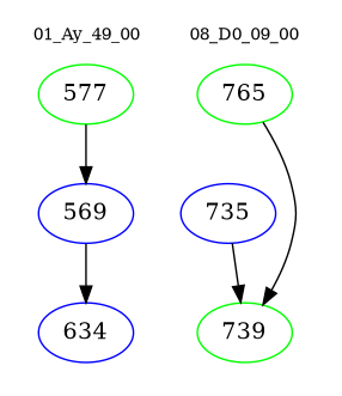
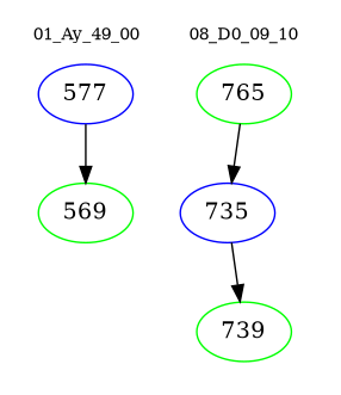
  digraph {
    node [color=green]
    edge [color=black]
-   n1 [label=577]
-   n2 [color=blue label=569]
-   n3 [color=blue label=634]
+   n1 [color=blue label=577]
+   n2 [label=569]
    n4 [label=765]
    n5 [color=blue label=735]
    n6 [label=739]
    subgraph cluster_1 {
      color=white
      fontsize=10
      label="01_Ay_49_00"
      n1
      n2
-     n3
    }
    subgraph cluster_2 {
      color=white
      fontsize=10
-     label="08_D0_09_00"
+     label="08_D0_09_10"
      n4
      n5
      n6
    }
    n1 -> n2
-   n2 -> n3
-   n4 -> n6
+   n4 -> n5
    n5 -> n6
  }
